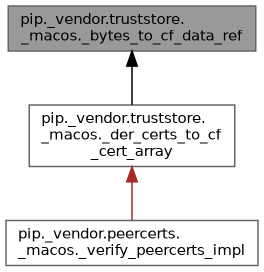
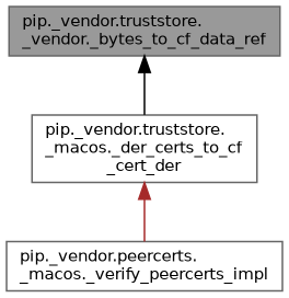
  digraph {
    rankdir=TB
    node [color=grey40 fillcolor=white fontname=Helvetica fontsize=10 shape=box style=filled]
    edge [dir=back fontname=Helvetica fontsize=10 labelfontname=Helvetica labelfontsize=10 style=solid]
-   n1 [color=gray40 fillcolor=grey60 fontcolor=black height=0.2 label="pip._vendor.truststore.\l_macos._bytes_to_cf_data_ref" width=0.4]
-   n2 [height=0.2 label="pip._vendor.truststore.\l_macos._der_certs_to_cf\l_cert_array" width=0.4]
+   n1 [color=gray40 fillcolor=grey60 fontcolor=black height=0.2 label="pip._vendor.truststore.\l_vendor._bytes_to_cf_data_ref" width=0.4]
+   n2 [height=0.2 label="pip._vendor.truststore.\l_macos._der_certs_to_cf\l_cert_der" width=0.4]
    n3 [height=0.2 label="pip._vendor.peercerts.\l_macos._verify_peercerts_impl" width=0.4]
    n1 -> n2 [color=black]
    n2 -> n3 [color=brown]
  }
